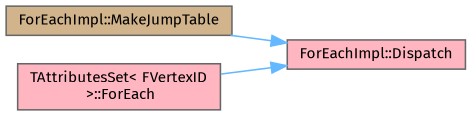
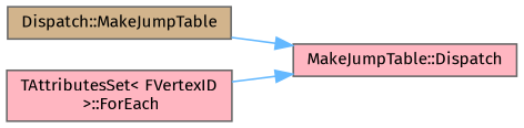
  digraph {
    fontname="Fira Sans"
    rankdir=RL
    node [color=grey40 fillcolor=lightpink fontname="Fira Sans" fontsize=10 shape=box style=filled]
    edge [color=steelblue1 dir=back fontname="Fira Sans" fontsize=10 labelfontname=Helvetica labelfontsize=10 style=solid]
-   n1 [color=gray40 fontcolor=black height=0.2 label="ForEachImpl::Dispatch" width=0.4]
-   n2 [fillcolor=tan height=0.2 label="ForEachImpl::MakeJumpTable" width=0.4]
+   n1 [color=gray40 fontcolor=black height=0.2 label="MakeJumpTable::Dispatch" width=0.4]
+   n2 [fillcolor=tan height=0.2 label="Dispatch::MakeJumpTable" width=0.4]
    n3 [height=0.2 label="TAttributesSet\< FVertexID\l \>::ForEach" width=0.4]
    n1 -> n2
    n1 -> n3
  }
